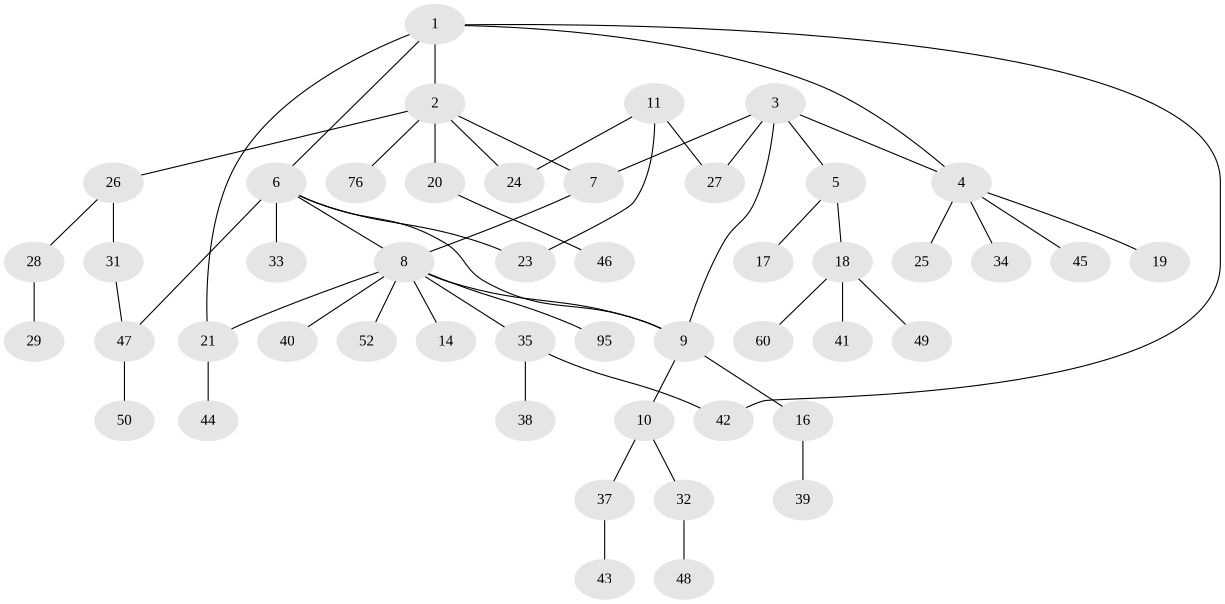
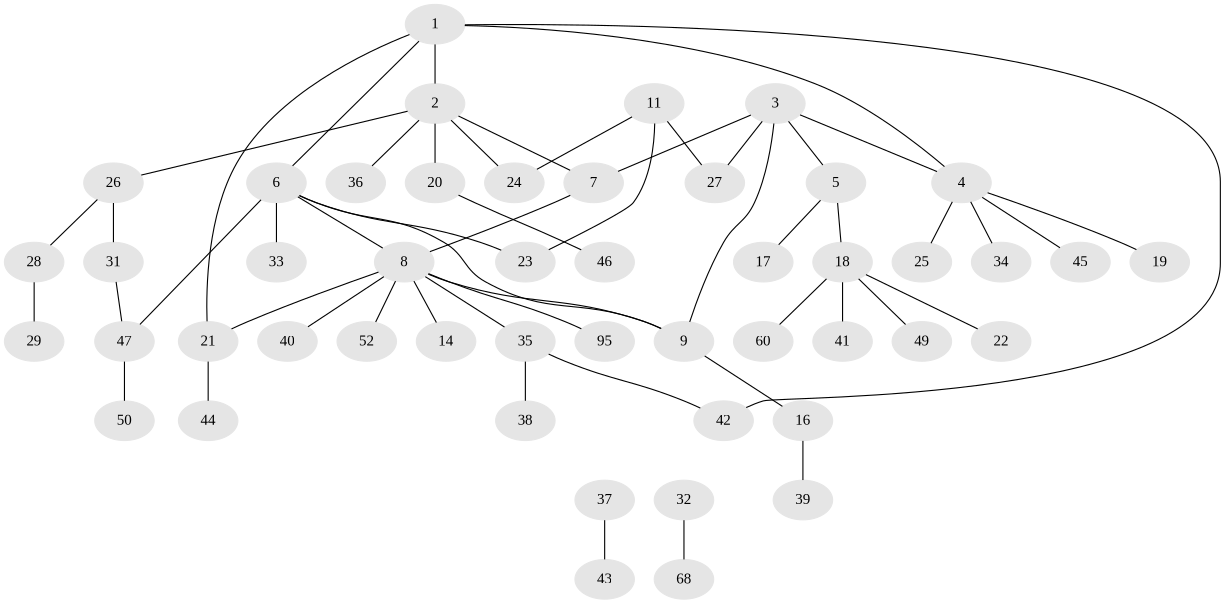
  graph {
    fontname="Liberation Serif"
    node [color=gray90 fontname="Liberation Serif" style=filled]
    edge [fontname="Liberation Serif"]
    1
    2
    4
    6
    21
    42
    7
    20
    26
-   36 [label=76]
+   36
    24
    19
    25
    34
    45
    9
    8
    23
    33
    47
-   10
    32
    37
    44
    11
    27
    46
    28
    31
    3
    5
    17
    18
    16
+   22
    n36 [label=60]
    41
    49
    n39 [label=52]
    14
    n41 [label=95]
    35
    40
    50
    38
    39
-   48
+   48 [label=68]
    43
    29
    1 -- 2
    1 -- 4
    1 -- 6
    1 -- 21
    1 -- 42
    2 -- 7
    2 -- 20
    2 -- 26
    2 -- 36
    2 -- 24
    4 -- 19
    4 -- 25
    4 -- 34
    4 -- 45
    6 -- 9
    6 -- 8
    6 -- 23
    6 -- 33
    6 -- 47
    21 -- 44
    7 -- 8
    20 -- 46
    26 -- 28
    26 -- 31
-   9 -- 10
    9 -- 16
    8 -- 21
    8 -- 9
    8 -- n39
    8 -- 14
    8 -- n41
    8 -- 35
    8 -- 40
    47 -- 50
-   10 -- 32
-   10 -- 37
    32 -- 48
    37 -- 43
    11 -- 24
    11 -- 23
    11 -- 27
    28 -- 29
    31 -- 47
    3 -- 4
    3 -- 7
    3 -- 9
    3 -- 27
    3 -- 5
    5 -- 17
    5 -- 18
+   18 -- 22
    18 -- n36
    18 -- 41
    18 -- 49
    16 -- 39
    35 -- 42
    35 -- 38
  }
